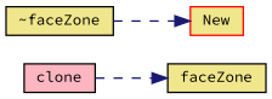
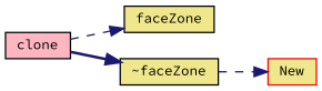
  digraph {
    fontname="Source Code Pro"
    rankdir=LR
    node [color=black fillcolor=khaki fontname="Source Code Pro" fontsize=10 shape=record style=filled]
    edge [color=midnightblue fontname="Source Code Pro" fontsize=10 labelfontname=FreeSans labelfontsize=10 style=dashed]
    n1 [fillcolor=lightpink fontcolor=black height=0.2 label=clone width=0.4]
    n2 [height=0.2 label=faceZone width=0.4]
    n3 [height=0.2 label="~faceZone" width=0.4]
    n4 [color=red height=0.2 label=New width=0.4]
    n1 -> n2
+   n1 -> n3 [style=bold]
    n3 -> n4
  }
